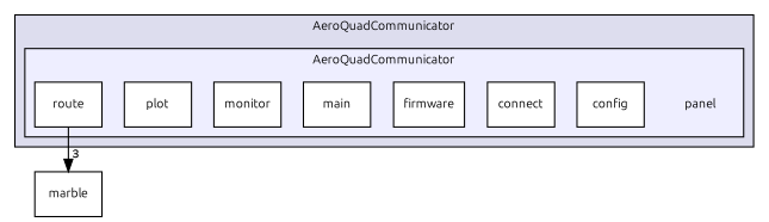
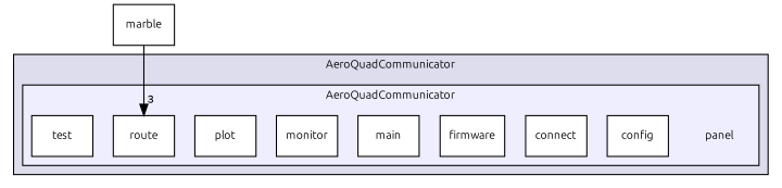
  digraph {
    compound=true
    fontname=Ubuntu
    node [fontname=Ubuntu fontsize=10 shape=box color=black fillcolor=white style=filled]
    n1 [label=panel shape=plaintext color="" fillcolor="" style=""]
    n2 [label=config]
    n3 [label=connect]
    n4 [label=firmware]
    n5 [label=main]
    n6 [label=monitor]
    n7 [label=plot]
    n8 [label=route]
+   n9 [label=test]
    n10 [label=marble color="" fillcolor="" style=""]
    subgraph cluster_1 {
      bgcolor="#ddddee"
      fontsize=10
      label=AeroQuadCommunicator
      pencolor=black
      subgraph cluster_2 {
        bgcolor="#eeeeff"
        fontsize=10
        pencolor=black
        n1
        n2
        n3
        n4
        n5
        n6
        n7
        n8
+       n9
      }
    }
-   n8 -> n10 [headlabel=3 labeldistance=1.5 labelfontname=Helvetica labelfontsize=10 fontname=Ubuntu]
+   n10 -> n8 [headlabel=3 labeldistance=1.5 labelfontname=Helvetica labelfontsize=10 fontname=Ubuntu]
  }
